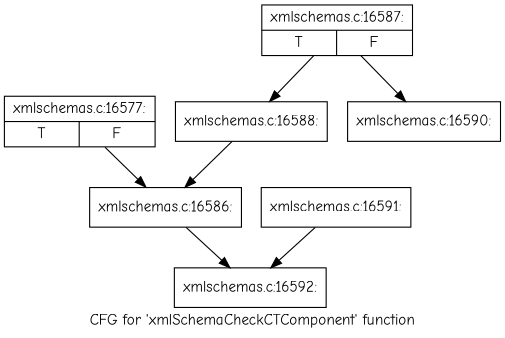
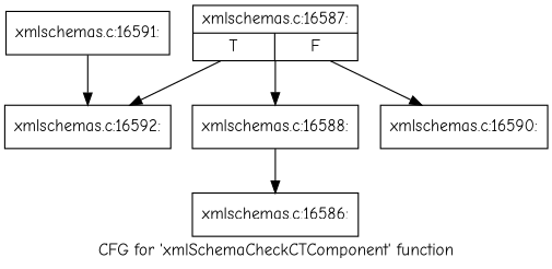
  digraph {
    fontname="Comic Neue"
    label="CFG for 'xmlSchemaCheckCTComponent' function"
    node [fontname="Comic Neue" shape=record]
    edge [fontname="Comic Neue"]
-   n1 [label="{xmlschemas.c:16577:|{<s0>T|<s1>F}}"]
    n2 [label="{xmlschemas.c:16586:}"]
    n3 [label="{xmlschemas.c:16592:}"]
    n4 [label="{xmlschemas.c:16587:|{<s0>T|<s1>F}}"]
    n5 [label="{xmlschemas.c:16588:}"]
    n6 [label="{xmlschemas.c:16590:}"]
    n7 [label="{xmlschemas.c:16591:}"]
-   n1 -> n2
-   n2 -> n3
+   n4 -> n3
    n4 -> n5
    n4 -> n6
    n5 -> n2
    n7 -> n3
  }
